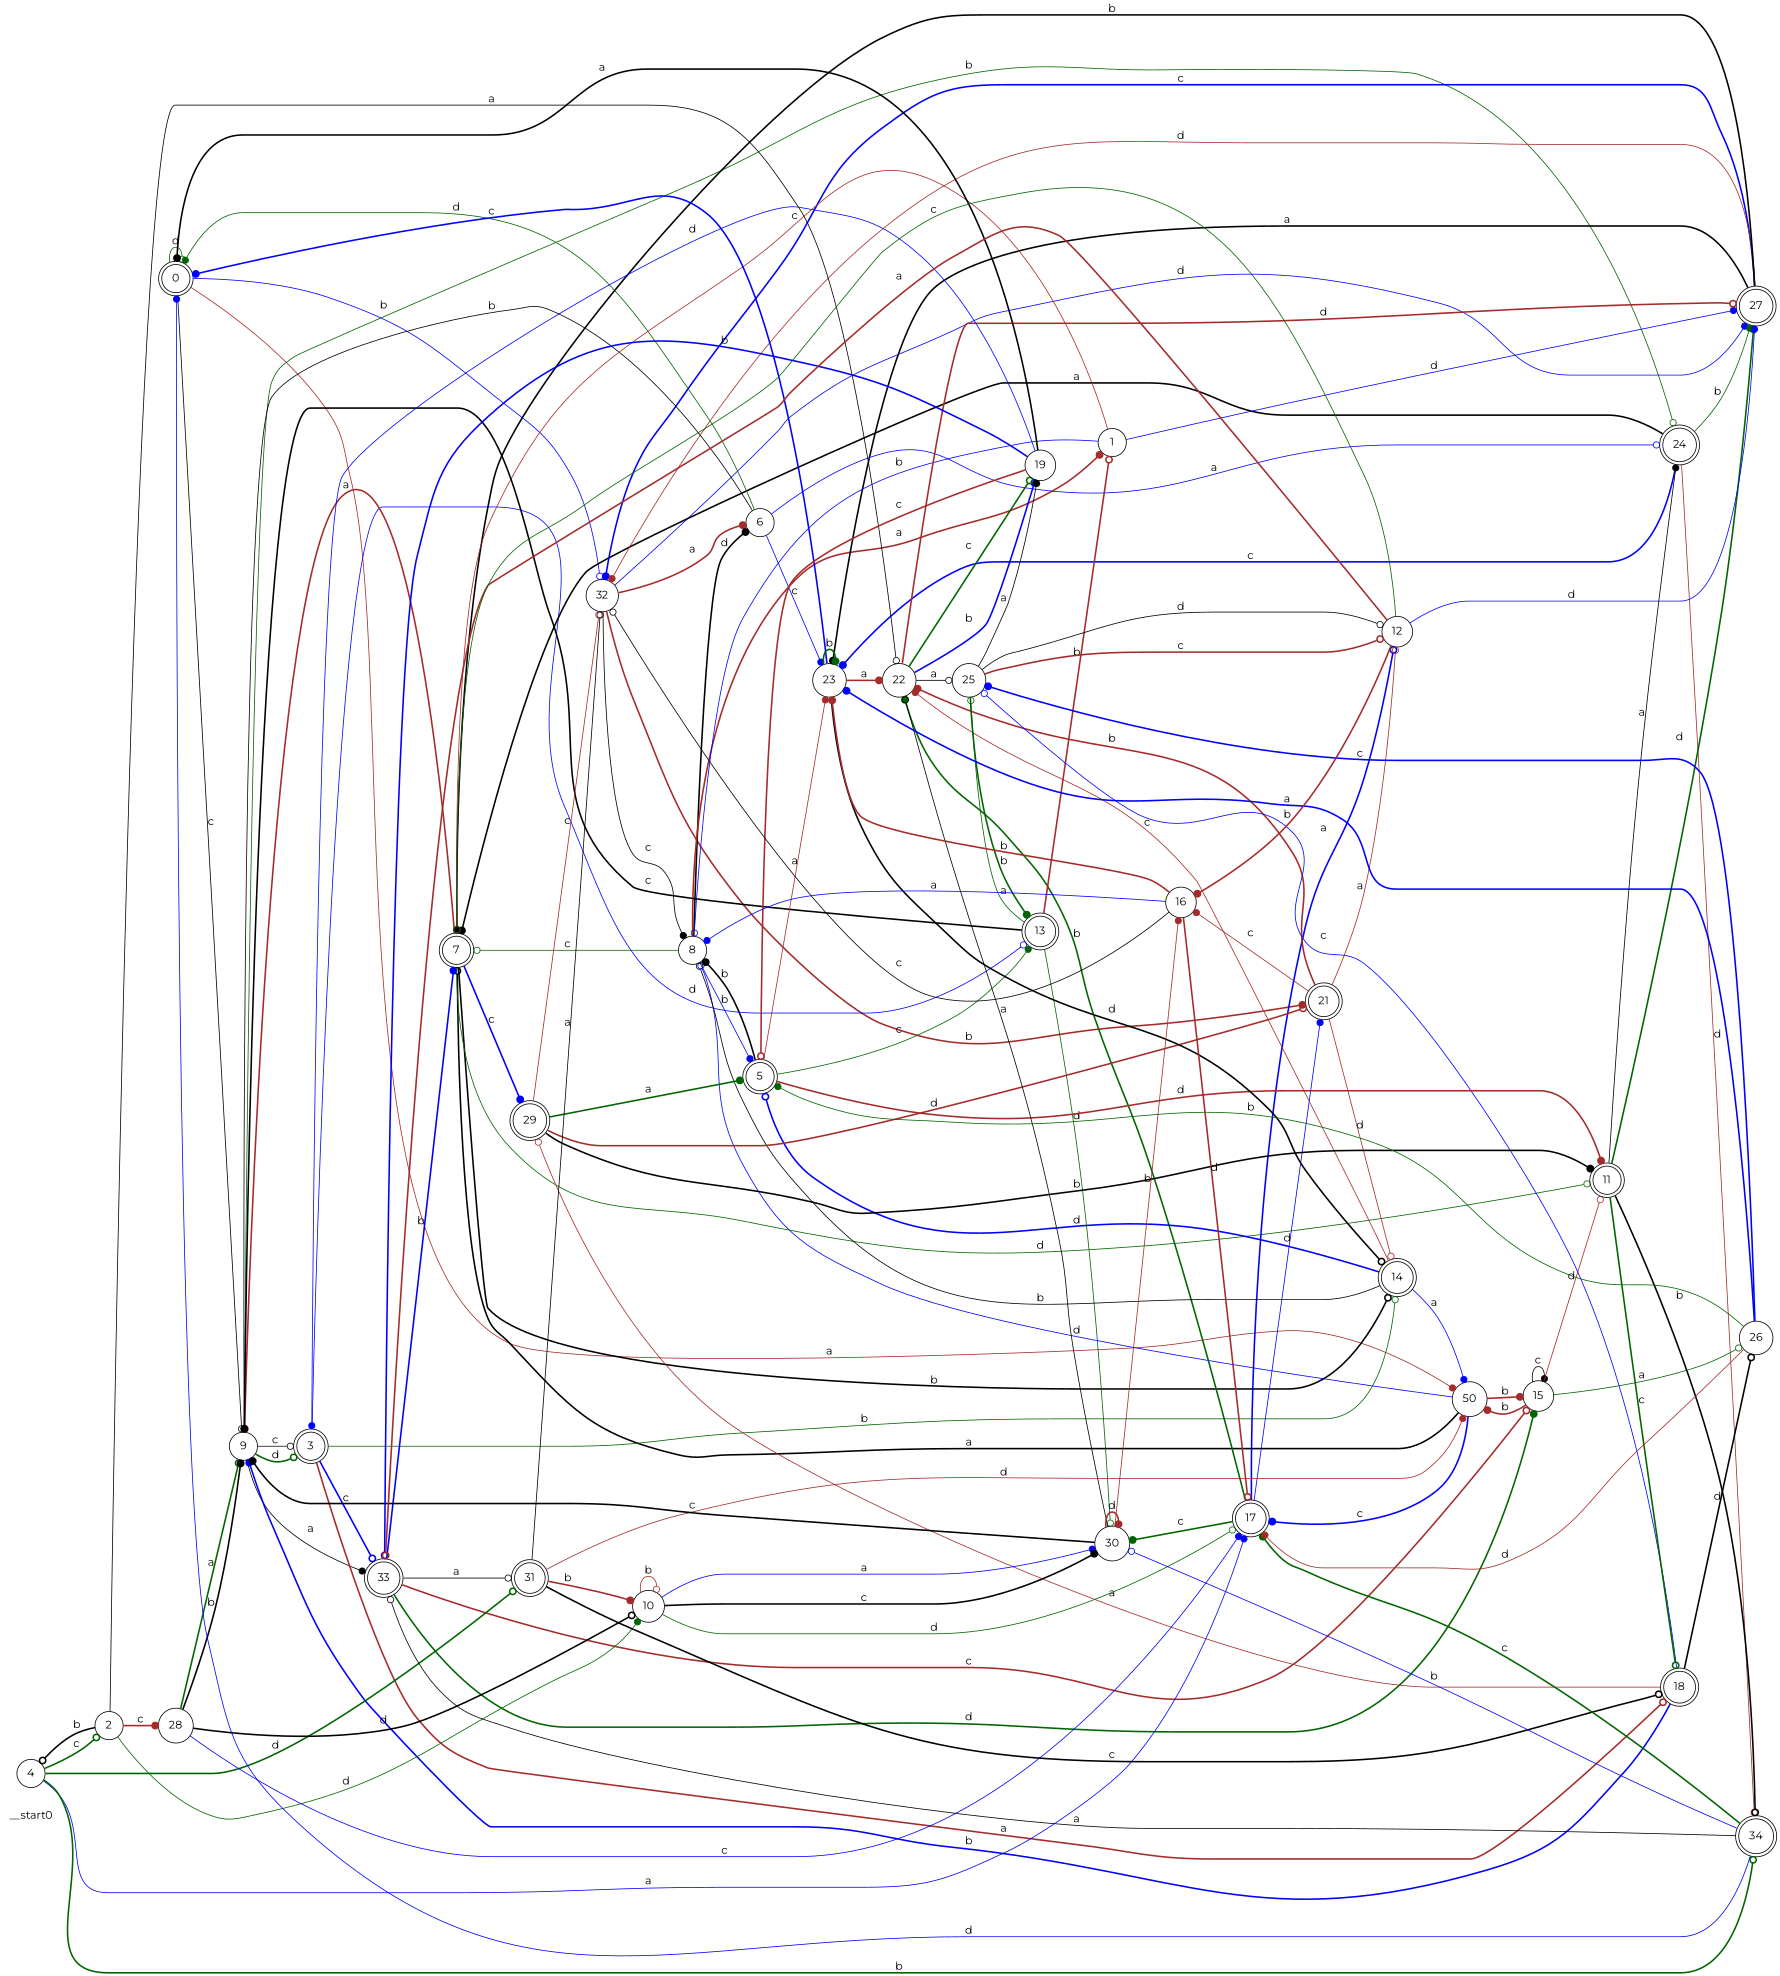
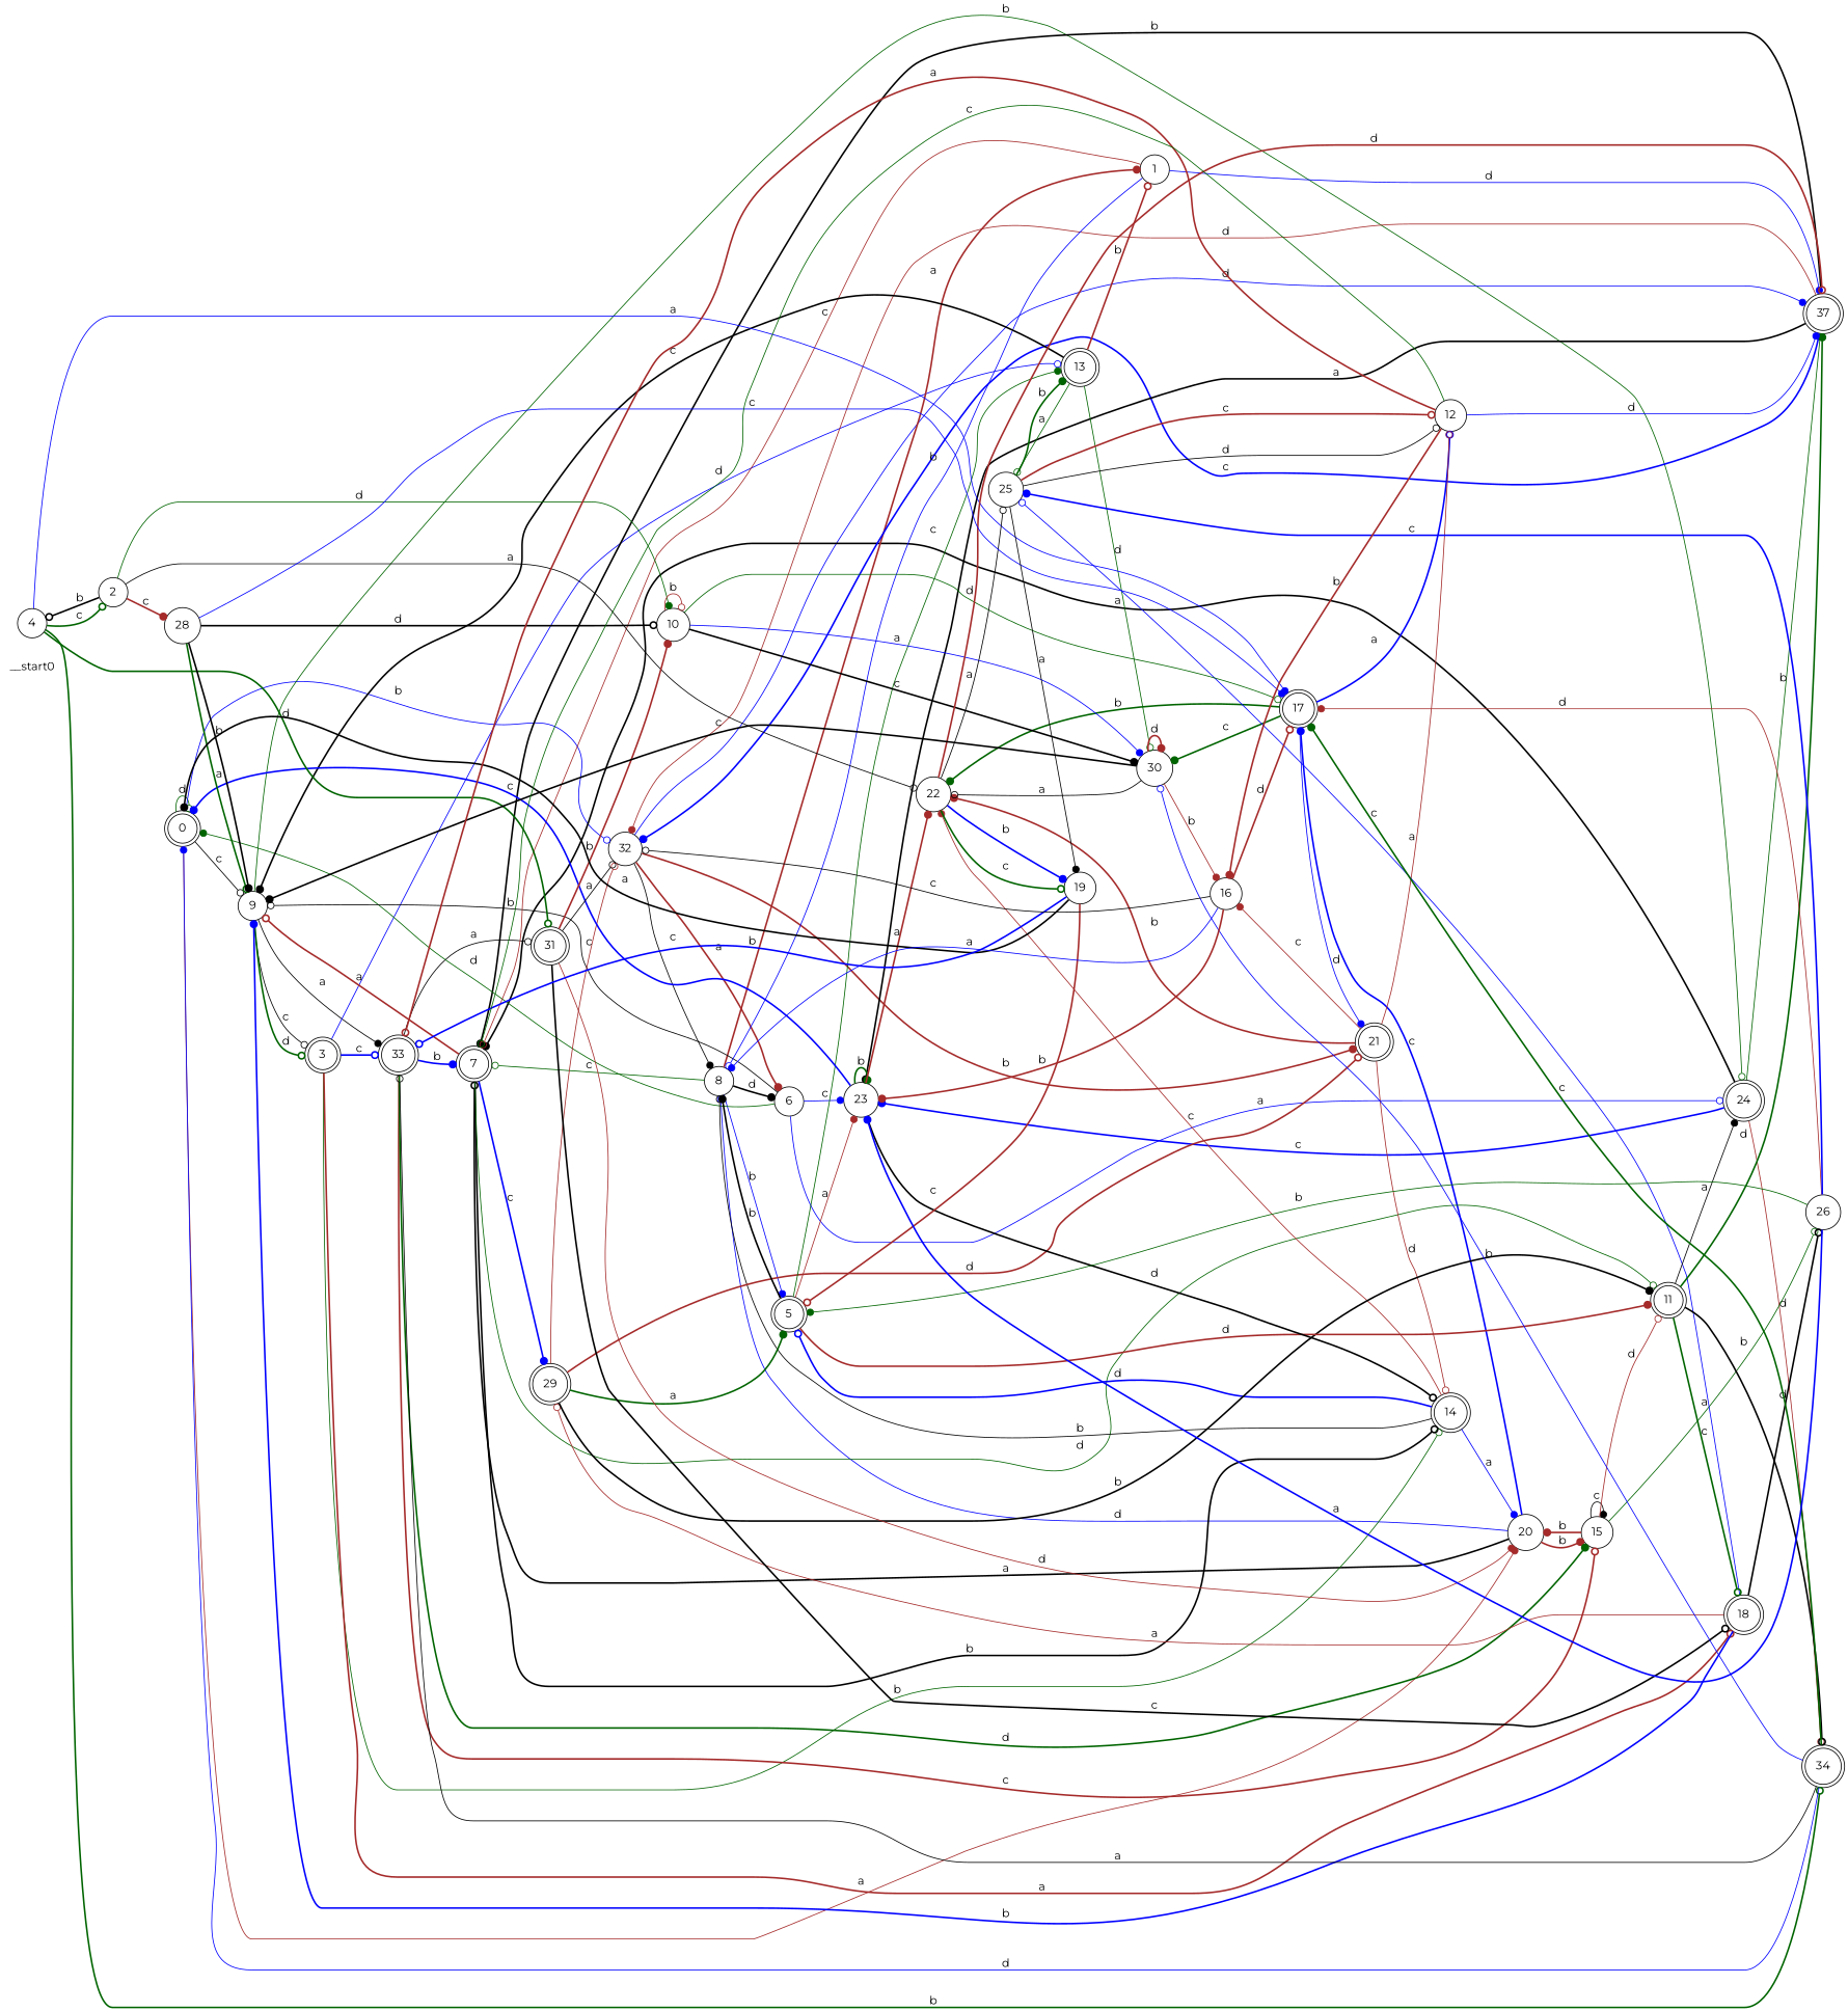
  digraph {
    fontname=Montserrat
    rankdir=LR
    node [fontname=Montserrat shape=circle color=black fillcolor=white style=filled]
    edge [arrowhead=dot color=brown fontname=Montserrat style=bold]
    __start0 [shape=none color="" fillcolor="" style=""]
    n2 [label=0 shape=doublecircle style="rounded,filled"]
    n3 [label=9]
-   n4 [label=50]
+   n4 [label=20]
    n5 [label=32]
    n6 [label=3 shape=doublecircle style="rounded,filled"]
    n7 [label=33 shape=doublecircle style="rounded,filled"]
    n8 [label=24 shape=doublecircle style="rounded,filled"]
    n9 [label=7 shape=doublecircle style="rounded,filled"]
    n10 [label=8]
    n11 [label=17 shape=doublecircle style="rounded,filled"]
    n12 [label=15]
-   n13 [label=27 shape=doublecircle style="rounded,filled"]
+   n13 [label=37 shape=doublecircle style="rounded,filled"]
    n14 [label=6]
    n15 [label=21 shape=doublecircle style="rounded,filled"]
    n16 [label=1]
    n17 [label=13 shape=doublecircle style="rounded,filled"]
    n18 [label=14 shape=doublecircle style="rounded,filled"]
    n19 [label=18 shape=doublecircle style="rounded,filled"]
    n20 [label=11 shape=doublecircle style="rounded,filled"]
    n21 [label=29 shape=doublecircle style="rounded,filled"]
    n22 [label=5 shape=doublecircle style="rounded,filled"]
    n23 [label=23]
    n24 [label=2]
    n25 [label=4]
    n26 [label=10]
    n27 [label=22]
    n28 [label=28]
    n29 [label=31 shape=doublecircle style="rounded,filled"]
    n30 [label=34 shape=doublecircle style="rounded,filled"]
    n31 [label=30]
    n32 [label=25]
    n33 [label=19]
    n34 [label=26]
    n35 [label=12]
    n36 [label=16]
    n2 -> n2 [arrowhead=odot color=darkgreen label=d style=solid]
    n2 -> n3 [arrowhead=odot color=black label=c style=solid]
    n2 -> n4 [label=a style=solid]
    n2 -> n5 [arrowhead=odot color=blue label=b style=solid]
    n3 -> n6 [arrowhead=odot color=black label=c style=solid]
    n3 -> n6 [arrowhead=odot color=darkgreen label=d]
    n3 -> n7 [color=black label=a style=solid]
    n3 -> n8 [arrowhead=odot color=darkgreen label=b style=solid]
    n4 -> n9 [arrowhead=odot color=black label=a]
    n4 -> n10 [arrowhead=odot color=blue label=d style=solid]
    n4 -> n11 [color=blue label=c]
    n4 -> n12 [label=b]
    n5 -> n10 [color=black label=c style=solid]
    n5 -> n13 [color=blue label=d style=solid]
    n5 -> n14 [label=a]
    n5 -> n15 [label=b]
    n6 -> n7 [arrowhead=odot color=blue label=c]
    n6 -> n17 [arrowhead=odot color=blue label=d style=solid]
    n6 -> n18 [arrowhead=odot color=darkgreen label=b style=solid]
    n6 -> n19 [arrowhead=odot label=a]
    n7 -> n9 [color=blue label=b]
    n7 -> n12 [arrowhead=odot label=c]
    n7 -> n12 [color=darkgreen label=d]
    n7 -> n29 [arrowhead=odot color=black label=a style=solid]
    n8 -> n9 [color=black label=a]
    n8 -> n13 [color=darkgreen label=b style=solid]
    n8 -> n23 [color=blue label=c]
    n8 -> n30 [arrowhead=odot label=d style=solid]
    n9 -> n3 [arrowhead=odot label=a]
    n9 -> n18 [arrowhead=odot color=black label=b]
    n9 -> n20 [arrowhead=odot color=darkgreen label=d style=solid]
    n9 -> n21 [color=blue label=c]
    n10 -> n9 [arrowhead=odot color=darkgreen label=c style=solid]
    n10 -> n14 [color=black label=d]
    n10 -> n16 [label=a]
    n10 -> n22 [color=blue label=b style=solid]
    n11 -> n15 [color=blue label=d style=solid]
    n11 -> n27 [color=darkgreen label=b]
    n11 -> n31 [color=darkgreen label=c]
    n11 -> n35 [arrowhead=odot color=blue label=a]
    n12 -> n4 [label=b]
    n12 -> n12 [color=black label=c style=solid]
    n12 -> n20 [arrowhead=odot label=d style=solid]
    n12 -> n34 [arrowhead=odot color=darkgreen label=a style=solid]
    n13 -> n5 [color=blue label=c]
    n13 -> n5 [label=d style=solid]
    n13 -> n9 [color=black label=b]
    n13 -> n23 [color=black label=a]
    n14 -> n2 [color=darkgreen label=d style=solid]
    n14 -> n3 [arrowhead=odot color=black label=b style=solid]
    n14 -> n8 [arrowhead=odot color=blue label=a style=solid]
    n14 -> n23 [color=blue label=c style=solid]
    n15 -> n18 [arrowhead=odot label=d style=solid]
    n15 -> n27 [label=b]
    n15 -> n35 [arrowhead=odot label=a style=solid]
    n15 -> n36 [label=c style=solid]
    n16 -> n9 [arrowhead=odot label=c style=solid]
    n16 -> n10 [arrowhead=odot color=blue label=b style=solid]
    n16 -> n13 [color=blue label=d style=solid]
    n17 -> n3 [color=black label=c]
    n17 -> n16 [arrowhead=odot label=b]
    n17 -> n31 [arrowhead=odot color=darkgreen label=d style=solid]
    n17 -> n32 [arrowhead=odot color=darkgreen label=a style=solid]
    n18 -> n4 [color=blue label=a style=solid]
    n18 -> n10 [arrowhead=odot color=black label=b style=solid]
    n18 -> n22 [arrowhead=odot color=blue label=d]
    n18 -> n27 [label=c style=solid]
    n19 -> n3 [color=blue label=b]
    n19 -> n21 [arrowhead=odot label=a style=solid]
    n19 -> n32 [arrowhead=odot color=blue label=c style=solid]
    n19 -> n34 [arrowhead=odot color=black label=d]
    n20 -> n8 [color=black label=a style=solid]
    n20 -> n13 [color=darkgreen label=d]
    n20 -> n19 [arrowhead=odot color=darkgreen label=c]
    n20 -> n30 [arrowhead=odot color=black label=b]
    n21 -> n5 [arrowhead=odot label=c style=solid]
    n21 -> n15 [arrowhead=odot label=d]
    n21 -> n20 [color=black label=b]
    n21 -> n22 [color=darkgreen label=a]
    n22 -> n10 [color=black label=b]
    n22 -> n17 [color=darkgreen label=c style=solid]
    n22 -> n20 [label=d]
    n22 -> n23 [label=a style=solid]
    n23 -> n2 [color=blue label=c]
    n23 -> n18 [arrowhead=odot color=black label=d]
    n23 -> n23 [color=darkgreen label=b]
    n23 -> n27 [label=a]
    n24 -> n25 [arrowhead=odot color=black label=b]
    n24 -> n26 [color=darkgreen label=d style=solid]
    n24 -> n27 [arrowhead=odot color=black label=a style=solid]
    n24 -> n28 [label=c]
    n25 -> n11 [color=blue label=a style=solid]
    n25 -> n24 [arrowhead=odot color=darkgreen label=c]
    n25 -> n29 [arrowhead=odot color=darkgreen label=d]
    n25 -> n30 [arrowhead=odot color=darkgreen label=b]
    n26 -> n11 [arrowhead=odot color=darkgreen label=d style=solid]
    n26 -> n26 [arrowhead=odot label=b style=solid]
    n26 -> n31 [color=blue label=a style=solid]
    n26 -> n31 [color=black label=c]
    n27 -> n13 [arrowhead=odot label=d]
    n27 -> n32 [arrowhead=odot color=black label=a style=solid]
    n27 -> n33 [color=blue label=b]
    n27 -> n33 [arrowhead=odot color=darkgreen label=c]
    n28 -> n3 [arrowhead=odot color=darkgreen label=a]
    n28 -> n3 [color=black label=b]
    n28 -> n11 [color=blue label=c style=solid]
    n28 -> n26 [arrowhead=odot color=black label=d]
    n29 -> n4 [label=d style=solid]
    n29 -> n5 [arrowhead=odot color=black label=a style=solid]
    n29 -> n19 [arrowhead=odot color=black label=c]
    n29 -> n26 [label=b]
    n30 -> n2 [color=blue label=d style=solid]
    n30 -> n7 [arrowhead=odot color=black label=a style=solid]
    n30 -> n11 [color=darkgreen label=c]
    n30 -> n31 [arrowhead=odot color=blue label=b style=solid]
    n31 -> n3 [color=black label=c]
    n31 -> n27 [arrowhead=odot color=black label=a style=solid]
    n31 -> n31 [label=d]
    n31 -> n36 [label=b style=solid]
    n32 -> n17 [color=darkgreen label=b]
    n32 -> n33 [color=black label=a style=solid]
    n32 -> n35 [arrowhead=odot label=c]
    n32 -> n35 [arrowhead=odot color=black label=d style=solid]
    n33 -> n2 [color=black label=a]
-   n33 -> n6 [color=blue label=d style=solid]
    n33 -> n7 [arrowhead=odot color=blue label=b]
    n33 -> n22 [arrowhead=odot label=c]
    n34 -> n11 [label=d style=solid]
    n34 -> n22 [color=darkgreen label=b style=solid]
    n34 -> n23 [color=blue label=a]
    n34 -> n32 [color=blue label=c]
    n35 -> n7 [arrowhead=odot label=a]
    n35 -> n9 [arrowhead=odot color=darkgreen label=c style=solid]
    n35 -> n13 [color=blue label=d style=solid]
    n35 -> n36 [label=b]
    n36 -> n5 [arrowhead=odot color=black label=c style=solid]
    n36 -> n10 [color=blue label=a style=solid]
    n36 -> n11 [arrowhead=odot label=d]
    n36 -> n23 [label=b]
  }
